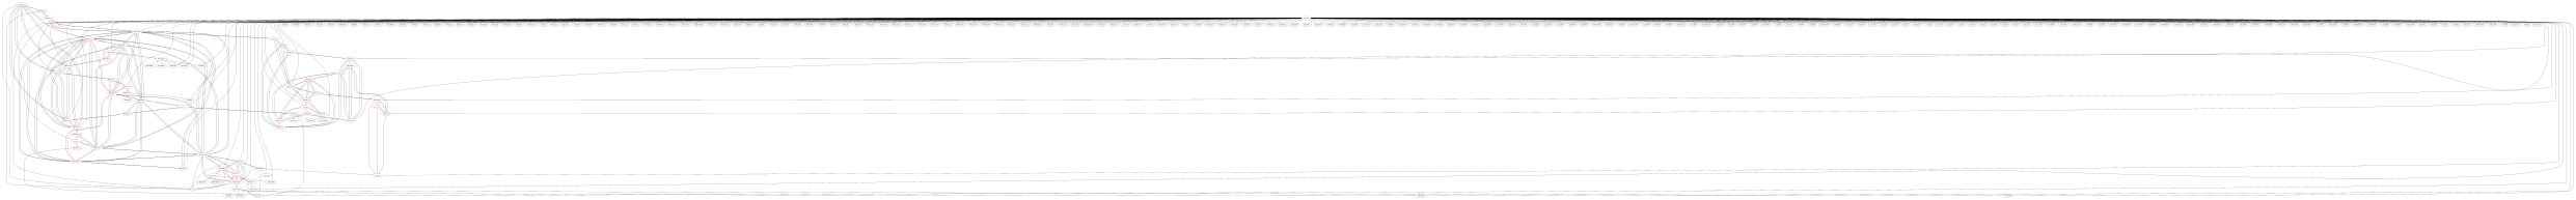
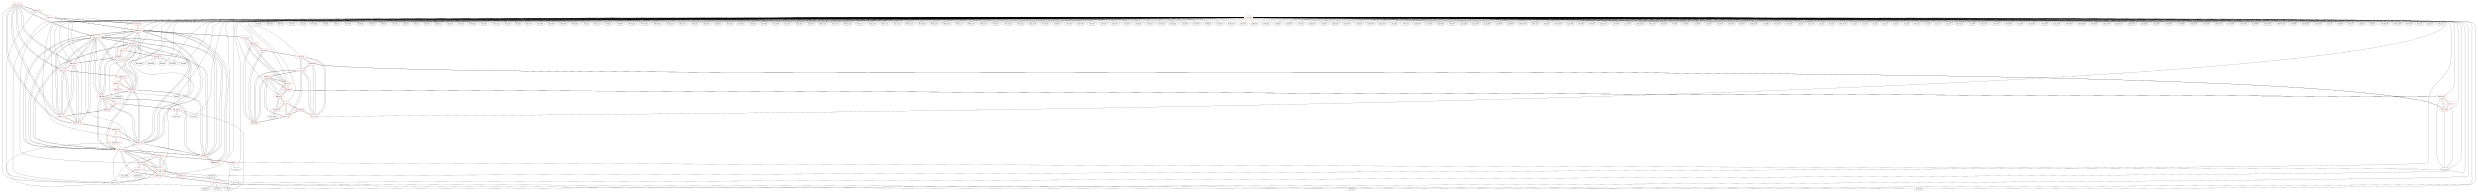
  graph {
    fontname="Noto Serif"
    node [fontname="Noto Serif"]
    edge [fontname="Noto Serif"]
    n1 [color=red label="(462) R35_T2"]
    n2 [color=red label="(463) R52_T1"]
    n3 [label="(461) T22_T1"]
    n4 [color=red label="(482) T14_T1"]
    n5 [color=red label="(483) T15_T1"]
    n6 [color=red label="(485) T17_T1"]
    n7 [color=red label="(484) T16_T1"]
    n8 [color=red label="(498) R35_T1"]
    n9 [color=red label="(468) D1_T"]
    n10 [color=red label="(494) R31_T1"]
    n11 [color=red label="(495) R32_T1"]
    n12 [color=red label="(497) R34_T1"]
    n13 [color=red label="(496) R33_T1"]
    n14 [color=red label="(464) R58_T1"]
    n15 [color=red label="(466) D2_T"]
    n16 [color=red label="(473) R40_T2"]
    n17 [color=red label="(487) R27_T1"]
    n18 [color=red label="(488) R28_T1"]
    n19 [color=red label="(489) R29_T1"]
    n20 [color=red label="(493) R30_T1"]
    n21 [color=red label="(467) C8_T"]
    n22 [color=red label="(478) T10_T1"]
    n23 [color=red label="(479) T11_T1"]
    n24 [color=red label="(481) T13_T1"]
    n25 [color=red label="(480) T12_T1"]
    n26 [color=red label="(465) R57_T1"]
    n27 [color=red label="(507) R15_P1"]
    n28 [color=red label="(474) T18_T2"]
    n29 [color=red label="(475) T19_T2"]
    n30 [color=red label="(476) T20_T2"]
    n31 [color=red label="(477) T21_T2"]
    n32 [color=red label="(500) T2_P1"]
    n33 [color=red label="(506) T5_P1"]
    n34 [color=red label="(469) R36_T2"]
    n35 [color=red label="(470) R37_T2"]
    n36 [color=red label="(471) R38_T2"]
    n37 [color=red label="(472) R39_T2"]
    n38 [color=red label="(482) R23_T1"]
    n39 [color=red label="(491) R24_T1"]
    n40 [color=red label="(490) R25_T1"]
    n41 [color=red label="(492) R26_T1"]
    n42 [color=red label="(499) T3_P1"]
    n43 [color=red label="(502) R13_P1"]
    n44 [color=red label="(501) R12_P1"]
    n45 [color=red label="(508) R16_P1"]
    n46 [color=red label="(509) R20_P1"]
    n47 [label="(431) U1304"]
    n48 [label="(428) U1302"]
    n49 [label="(429) TR1301"]
    n50 [label="(34) U201"]
    n51 [label="(113) U402"]
    n52 [label="(186) U702"]
    n53 [label="(219) C707"]
    n54 [label="(218) R715"]
    n55 [label="(217) R723"]
    n56 [label="(168) D611"]
    n57 [label="(152) J601"]
    n58 [label="(141) D501"]
    n59 [label="(142) J502"]
    n60 [label="(95) U403"]
    n61 [label="(114) R411"]
    n62 [label="(83) FB302"]
    n63 [label="(44) U302"]
    n64 [label="(42) C306"]
    n65 [label="(82) FB301"]
    n66 [label="(43) C308"]
    n67 [color=red label="(503) R14_P1"]
    n68 [color=red label="(504) T6_P1"]
    n69 [label="(153) TH605"]
    n70 [color=red label="(505) R17_P1"]
    n71 [color=red label="(512) R22_P1"]
    n72 [color=red label="(516) T4_P1"]
    n73 [color=red label="(512) R21_P1"]
    n74 [color=red label="(511) T9_P1"]
    n75 [color=red label="(515) T7_P1"]
    n76 [color=red label="(517) R1_P1"]
    n77 [color=red label="(510) T8_P1"]
    n78 [color=red label="(514) R19_P1"]
    n79 [color=red label="(518) GND"]
    n80 [label="(178) D604"]
    n81 [label="(179) D606"]
    n82 [label="(48) U301"]
    n83 [label="(133) C502"]
    n84 [label="(52) C303"]
    n85 [label="(163) D602"]
    n86 [label="(53) R309"]
    n87 [label="(134) C501"]
    n88 [label="(137) R501"]
    n89 [label="(135) FB502"]
    n90 [label="(140) C503"]
    n91 [label="(54) U303"]
    n92 [label="(131) U501"]
    n93 [label="(58) C304"]
    n94 [label="(57) C302"]
    n95 [label="(56) C301"]
    n96 [label="(161) D632"]
    n97 [label="(160) D631"]
    n98 [label="(59) C305"]
    n99 [label="(176) D626"]
    n100 [label="(162) D601"]
    n101 [label="(435) C1315"]
    n102 [label="(62) C309"]
    n103 [label="(61) C310"]
    n104 [label="(60) C307"]
    n105 [label="(167) D609"]
    n106 [label="(166) D607"]
    n107 [label="(165) D605"]
    n108 [label="(164) D603"]
    n109 [label="(81) C317"]
    n110 [label="(80) C311"]
    n111 [label="(177) D629"]
    n112 [label="(169) D614"]
    n113 [label="(457) C1301"]
    n114 [label="(456) U1305"]
    n115 [label="(458) FB1303"]
    n116 [label="(455) C1319"]
    n117 [label="(454) C1310"]
    n118 [label="(266) U803"]
    n119 [label="(268) D812"]
    n120 [label="(265) R812"]
    n121 [label="(245) C805"]
    n122 [label="(271) R813"]
    n123 [label="(270) C808"]
    n124 [label="(269) C804"]
    n125 [label="(272) U804"]
    n126 [label="(262) D811"]
    n127 [label="(263) C803"]
    n128 [label="(264) C807"]
    n129 [label="(445) C1318"]
    n130 [label="(450) C1305"]
    n131 [label="(449) U1303"]
    n132 [label="(425) C1311"]
    n133 [label="(434) C1314"]
    n134 [label="(433) C1313"]
    n135 [label="(432) C1312"]
    n136 [label="(442) C1303"]
    n137 [label="(441) C1308"]
    n138 [label="(439) C1307"]
    n139 [label="(438) C1306"]
    n140 [label="(437) C1317"]
    n141 [label="(436) C1316"]
    n142 [label="(440) C1302"]
    n143 [label="(430) J1303"]
    n144 [label="(451) U1301"]
    n145 [label="(453) J1302"]
    n146 [label="(426) C1309"]
    n147 [label="(423) R1303"]
    n148 [label="(246) R810"]
    n149 [label="(214) C706"]
    n150 [label="(204) C704"]
    n151 [label="(185) U701"]
    n152 [label="(224) C708"]
    n153 [label="(209) C705"]
    n154 [label="(151) J604"]
    n155 [label="(159) D630"]
    n156 [label="(158) D627"]
    n157 [label="(157) D624"]
    n158 [label="(156) D621"]
    n159 [label="(155) D619"]
    n160 [label="(154) D617"]
    n161 [label="(149) J602"]
    n162 [label="(171) D615"]
    n163 [label="(170) D618"]
    n164 [label="(189) C701"]
    n165 [label="(234) Q801"]
    n166 [label="(244) C801"]
    n167 [label="(240) J805"]
    n168 [label="(256) D810"]
    n169 [label="(257) C802"]
    n170 [label="(258) C806"]
    n171 [label="(259) R811"]
    n172 [label="(260) U802"]
    n173 [label="(254) U801"]
    n174 [label="(278) Q805"]
    n175 [label="(279) Q806"]
    n176 [label="(280) Q807"]
    n177 [label="(281) Q808"]
    n178 [label="(194) C702"]
    n179 [label="(226) D809"]
    n180 [label="(227) R808"]
    n181 [label="(228) R805"]
    n182 [label="(199) C703"]
    n183 [label="(233) Q802"]
    n184 [label="(232) Q803"]
    n185 [label="(231) Q804"]
    n186 [label="(230) R806"]
    n187 [label="(229) R804"]
    n188 [label="(388) D1105"]
    n189 [label="(394) U1102"]
    n190 [label="(93) J402"]
    n191 [label="(387) D1107"]
    n192 [label="(122) C408"]
    n193 [label="(86) U401"]
    n194 [label="(87) C402"]
    n195 [label="(382) D1102"]
    n196 [label="(120) C406"]
+   n197 [label="(121) C407"]
    n198 [label="(392) FB1102"]
    n199 [label="(401) J1102"]
    n200 [label="(96) C409"]
    n201 [label="(97) C405"]
    n202 [label="(110) R410"]
    n203 [label="(100) D404"]
    n204 [label="(101) J403"]
    n205 [label="(103) C410"]
    n206 [label="(90) D402"]
    n207 [label="(91) D403"]
    n208 [label="(390) D1106"]
    n209 [label="(106) R402"]
    n210 [label="(403) J1101"]
    n211 [label="(107) C401"]
    n212 [label="(18) C624"]
    n213 [label="(19) C227"]
    n214 [label="(20) C210"]
    n215 [label="(8) C231"]
    n216 [label="(384) C1103"]
    n217 [label="(17) C223"]
    n218 [label="(15) C218"]
    n219 [label="(9) C203"]
    n220 [label="(12) C214"]
    n221 [label="(23) X202"]
    n222 [label="(24) C207"]
    n223 [label="(29) C230"]
    n224 [label="(13) C205"]
    n225 [label="(14) C217"]
    n226 [label="(16) C221"]
    n227 [label="(383) C1102"]
    n228 [label="(111) R409"]
    n229 [label="(378) U1101"]
    n230 [label="(379) C1101"]
    n231 [label="(31) SW201"]
    n232 [label="(33) C204"]
    n233 [label="(372) R1014"]
    n234 [label="(371) R1004"]
    n235 [label="(373) C1003"]
    n236 [label="(369) R1007"]
    n237 [label="(368) R1006"]
    n238 [label="(357) R1015"]
    n239 [label="(359) C1004"]
    n240 [label="(360) D1001"]
    n241 [label="(364) U1003"]
    n242 [label="(363) U1002"]
    n243 [label="(362) J1001"]
    n244 [label="(367) R1001"]
    n245 [label="(377) R1009"]
    n246 [label="(400) C1106"]
    n247 [label="(399) C1105"]
    n248 [label="(376) C1001"]
    n249 [label="(375) U1001"]
    n250 [label="(374) C1002"]
    n251 [label="(128) R408"]
    n252 [label="(405) TP1102"]
    n253 [label="(404) TP1101"]
    n254 [label="(129) R403"]
    n255 [label="(365) R1002"]
    n256 [label="(358) C1005"]
    n257 [label="(63) C312"]
    n258 [label="(36) D203"]
    n259 [label="(40) C201"]
    n260 [label="(35) D202"]
    n261 [label="(39) U202"]
    n262 [label="(395) BT1101"]
    n263 [label="(397) C1104"]
    n264 [label="(64) C314"]
    n265 [label="(65) C315"]
    n266 [label="(66) C313"]
    n267 [label="(67) C316"]
    n1 -- n2
    n1 -- n3
    n1 -- n4
    n1 -- n5
    n1 -- n6
    n1 -- n7
    n1 -- n8
    n2 -- n1
    n2 -- n3
    n2 -- n9
    n4 -- n1
    n4 -- n5
    n4 -- n6
    n4 -- n7
    n4 -- n8
    n4 -- n10
    n5 -- n1
    n5 -- n4
    n5 -- n6
    n5 -- n7
    n5 -- n8
    n5 -- n11
    n6 -- n1
    n6 -- n4
    n6 -- n5
    n6 -- n7
    n6 -- n8
    n6 -- n12
    n7 -- n1
    n7 -- n4
    n7 -- n5
    n7 -- n6
    n7 -- n8
    n7 -- n13
    n8 -- n1
    n8 -- n4
    n8 -- n5
    n8 -- n6
    n8 -- n7
    n8 -- n14
    n8 -- n15
    n8 -- n16
    n8 -- n17
    n8 -- n18
    n8 -- n19
    n8 -- n20
    n9 -- n2
    n9 -- n15
    n9 -- n21
    n10 -- n4
    n10 -- n17
    n10 -- n22
    n11 -- n5
    n11 -- n18
    n11 -- n23
    n12 -- n6
    n12 -- n20
    n12 -- n24
    n13 -- n7
    n13 -- n19
    n13 -- n25
    n14 -- n8
    n14 -- n15
    n14 -- n16
    n14 -- n17
    n14 -- n18
    n14 -- n19
    n14 -- n20
    n14 -- n26
    n15 -- n8
    n15 -- n9
    n15 -- n14
    n15 -- n16
    n15 -- n17
    n15 -- n18
    n15 -- n19
    n15 -- n20
    n15 -- n21
    n15 -- n26
    n15 -- n27
    n16 -- n3
    n16 -- n8
    n16 -- n14
    n16 -- n15
    n16 -- n17
    n16 -- n18
    n16 -- n19
    n16 -- n20
    n16 -- n28
    n16 -- n29
    n16 -- n30
    n16 -- n31
    n17 -- n8
    n17 -- n10
    n17 -- n14
    n17 -- n15
    n17 -- n16
    n17 -- n18
    n17 -- n19
    n17 -- n20
    n17 -- n22
    n18 -- n8
    n18 -- n11
    n18 -- n14
    n18 -- n15
    n18 -- n16
    n18 -- n17
    n18 -- n19
    n18 -- n20
    n18 -- n23
    n19 -- n8
    n19 -- n13
    n19 -- n14
    n19 -- n15
    n19 -- n16
    n19 -- n17
    n19 -- n18
    n19 -- n20
    n19 -- n25
    n20 -- n8
    n20 -- n12
    n20 -- n14
    n20 -- n15
    n20 -- n16
    n20 -- n17
    n20 -- n18
    n20 -- n19
    n20 -- n24
    n21 -- n9
    n21 -- n15
    n22 -- n10
    n22 -- n17
    n22 -- n38
    n23 -- n11
    n23 -- n18
    n23 -- n39
    n24 -- n12
    n24 -- n20
    n24 -- n41
    n25 -- n13
    n25 -- n19
    n25 -- n40
    n26 -- n14
    n26 -- n15
    n27 -- n15
    n27 -- n32
    n27 -- n33
    n28 -- n3
    n28 -- n16
    n28 -- n29
    n28 -- n30
    n28 -- n31
    n28 -- n34
    n29 -- n3
    n29 -- n16
    n29 -- n28
    n29 -- n30
    n29 -- n31
    n29 -- n35
    n30 -- n3
    n30 -- n16
    n30 -- n28
    n30 -- n29
    n30 -- n31
    n30 -- n36
    n31 -- n3
    n31 -- n16
    n31 -- n28
    n31 -- n29
    n31 -- n30
    n31 -- n37
    n32 -- n27
    n32 -- n33
    n32 -- n42
    n32 -- n43
    n32 -- n44
    n33 -- n27
    n33 -- n32
    n33 -- n45
    n33 -- n46
    n34 -- n28
    n34 -- n47
    n34 -- n48
    n34 -- n49
    n35 -- n29
    n35 -- n50
    n35 -- n51
    n36 -- n30
    n36 -- n50
    n36 -- n52
    n36 -- n53
    n36 -- n54
    n36 -- n55
    n37 -- n31
    n37 -- n50
    n37 -- n56
    n37 -- n57
    n38 -- n22
    n38 -- n50
    n39 -- n23
    n39 -- n50
    n39 -- n58
    n39 -- n59
    n40 -- n25
    n40 -- n60
    n40 -- n61
    n41 -- n24
    n41 -- n62
    n41 -- n63
    n41 -- n64
    n41 -- n65
    n41 -- n66
    n42 -- n32
    n42 -- n43
    n42 -- n44
    n42 -- n67
    n42 -- n68
    n43 -- n32
    n43 -- n42
    n43 -- n44
    n43 -- n72
    n44 -- n32
    n44 -- n42
    n44 -- n43
    n44 -- n45
    n44 -- n70
    n44 -- n73
    n45 -- n33
    n45 -- n44
    n45 -- n46
    n45 -- n70
    n45 -- n73
    n46 -- n33
    n46 -- n45
    n46 -- n77
    n67 -- n42
    n67 -- n68
    n67 -- n69
    n68 -- n42
    n68 -- n67
    n68 -- n70
    n68 -- n71
    n70 -- n44
    n70 -- n45
    n70 -- n68
    n70 -- n71
    n70 -- n73
    n71 -- n68
    n71 -- n70
    n71 -- n74
    n72 -- n43
    n72 -- n57
    n72 -- n75
    n72 -- n76
    n73 -- n44
    n73 -- n45
    n73 -- n70
    n73 -- n74
    n73 -- n77
    n73 -- n78
    n74 -- n71
    n74 -- n73
    n74 -- n77
    n74 -- n78
    n75 -- n57
    n75 -- n72
    n75 -- n76
    n75 -- n78
    n76 -- n57
    n76 -- n72
    n76 -- n75
    n77 -- n46
    n77 -- n73
    n77 -- n74
    n77 -- n78
    n78 -- n73
    n78 -- n74
    n78 -- n75
    n78 -- n77
    n79 -- n3
    n79 -- n4
    n79 -- n5
    n79 -- n6
    n79 -- n7
    n79 -- n15
    n79 -- n21
    n79 -- n22
    n79 -- n23
    n79 -- n24
    n79 -- n25
    n79 -- n26
    n79 -- n28
    n79 -- n29
    n79 -- n30
    n79 -- n31
    n79 -- n32
    n79 -- n33
    n79 -- n42
    n79 -- n48
    n79 -- n50
    n79 -- n51
    n79 -- n52
    n79 -- n53
    n79 -- n56
    n79 -- n57
    n79 -- n59
    n79 -- n60
    n79 -- n63
    n79 -- n64
    n79 -- n66
    n79 -- n68
    n79 -- n72
    n79 -- n74
    n79 -- n75
    n79 -- n77
    n79 -- n80
    n79 -- n81
    n79 -- n82
    n79 -- n83
    n79 -- n84
    n79 -- n85
    n79 -- n86
    n79 -- n87
    n79 -- n88
    n79 -- n89
    n79 -- n90
    n79 -- n91
    n79 -- n92
    n79 -- n93
    n79 -- n94
    n79 -- n95
    n79 -- n96
    n79 -- n97
    n79 -- n98
    n79 -- n99
    n79 -- n100
    n79 -- n101
    n79 -- n102
    n79 -- n103
    n79 -- n104
    n79 -- n105
    n79 -- n106
    n79 -- n107
    n79 -- n108
    n79 -- n109
    n79 -- n110
    n79 -- n111
    n79 -- n112
    n79 -- n113
    n79 -- n114
    n79 -- n115
    n79 -- n116
    n79 -- n117
    n79 -- n118
    n79 -- n119
    n79 -- n120
    n79 -- n121
    n79 -- n122
    n79 -- n123
    n79 -- n124
    n79 -- n125
    n79 -- n126
    n79 -- n127
    n79 -- n128
    n79 -- n129
    n79 -- n130
    n79 -- n131
    n79 -- n132
    n79 -- n133
    n79 -- n134
    n79 -- n135
    n79 -- n136
    n79 -- n137
    n79 -- n138
    n79 -- n139
    n79 -- n140
    n79 -- n141
    n79 -- n142
    n79 -- n143
    n79 -- n144
    n79 -- n145
    n79 -- n146
    n79 -- n147
    n79 -- n148
    n79 -- n149
    n79 -- n150
    n79 -- n151
    n79 -- n152
    n79 -- n153
    n79 -- n154
    n79 -- n155
    n79 -- n156
    n79 -- n157
    n79 -- n158
    n79 -- n159
    n79 -- n160
    n79 -- n161
    n79 -- n162
    n79 -- n163
    n79 -- n164
    n79 -- n165
    n79 -- n166
    n79 -- n167
    n79 -- n168
    n79 -- n169
    n79 -- n170
    n79 -- n171
    n79 -- n172
    n79 -- n173
    n79 -- n174
    n79 -- n175
    n79 -- n176
    n79 -- n177
    n79 -- n178
    n79 -- n179
    n79 -- n180
    n79 -- n181
    n79 -- n182
    n79 -- n183
    n79 -- n184
    n79 -- n185
    n79 -- n186
    n79 -- n187
    n79 -- n188
    n79 -- n189
    n79 -- n190
    n79 -- n191
    n79 -- n192
    n79 -- n193
    n79 -- n194
    n79 -- n195
    n79 -- n196
+   n79 -- n197
    n79 -- n198
    n79 -- n199
    n79 -- n200
    n79 -- n201
    n79 -- n202
    n79 -- n203
    n79 -- n204
    n79 -- n205
    n79 -- n206
    n79 -- n207
    n79 -- n208
    n79 -- n209
    n79 -- n210
    n79 -- n211
    n79 -- n212
    n79 -- n213
    n79 -- n214
    n79 -- n215
    n79 -- n216
    n79 -- n217
    n79 -- n218
    n79 -- n219
    n79 -- n220
    n79 -- n221
    n79 -- n222
    n79 -- n223
    n79 -- n224
    n79 -- n225
    n79 -- n226
    n79 -- n227
    n79 -- n228
    n79 -- n229
    n79 -- n230
    n79 -- n231
    n79 -- n232
    n79 -- n233
    n79 -- n234
    n79 -- n235
    n79 -- n236
    n79 -- n237
    n79 -- n238
    n79 -- n239
    n79 -- n240
    n79 -- n241
    n79 -- n242
    n79 -- n243
    n79 -- n244
    n79 -- n245
    n79 -- n246
    n79 -- n247
    n79 -- n248
    n79 -- n249
    n79 -- n250
    n79 -- n251
    n79 -- n252
    n79 -- n253
    n79 -- n254
    n79 -- n255
    n79 -- n256
    n79 -- n257
    n79 -- n258
    n79 -- n259
    n79 -- n260
    n79 -- n261
    n79 -- n262
    n79 -- n263
    n79 -- n264
    n79 -- n265
    n79 -- n266
    n79 -- n267
  }
